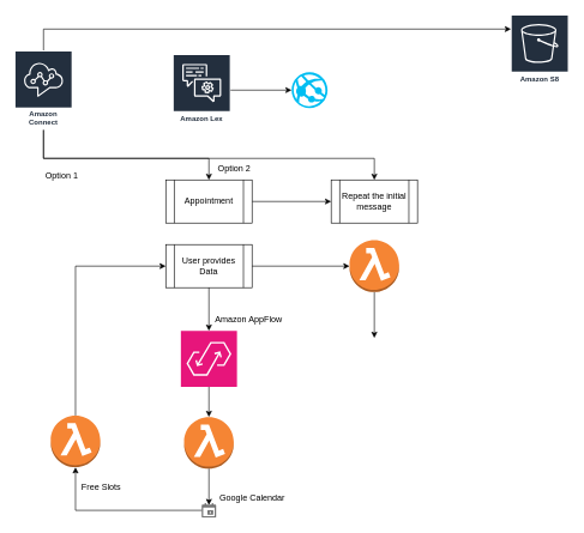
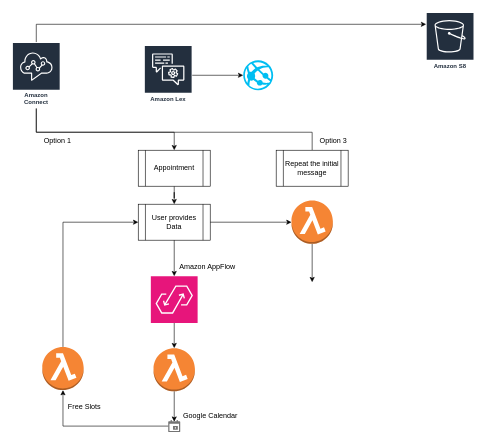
  <mxCell id="0" />
  <mxCell id="1" parent="0" />
  <mxCell id="2" value="Amazon S8" style="sketch=0;outlineConnect=0;fontColor=#232F3E;gradientColor=none;strokeColor=#ffffff;fillColor=#232F3E;dashed=0;verticalLabelPosition=middle;verticalAlign=bottom;align=center;html=1;whiteSpace=wrap;fontSize=10;fontStyle=1;spacing=3;shape=mxgraph.aws4.productIcon;prIcon=mxgraph.aws4.s3;" parent="1" vertex="1"><mxGeometry x="710" y="20" width="80" height="100" as="geometry" /></mxCell>
  <mxCell id="3" style="edgeStyle=orthogonalEdgeStyle;rounded=0;orthogonalLoop=1;jettySize=auto;html=1;" edge="1" parent="1" source="6" target="2"><mxGeometry relative="1" as="geometry"><mxPoint x="460" y="125" as="targetPoint" /><Array as="points"><mxPoint x="60" y="40" /></Array></mxGeometry></mxCell>
  <mxCell id="4" style="edgeStyle=orthogonalEdgeStyle;rounded=0;orthogonalLoop=1;jettySize=auto;html=1;entryX=0.5;entryY=0;entryDx=0;entryDy=0;" edge="1" parent="1" source="6" target="11"><mxGeometry relative="1" as="geometry"><Array as="points"><mxPoint x="60" y="220" /><mxPoint x="290" y="220" /></Array></mxGeometry></mxCell>
- <mxCell id="5" style="edgeStyle=orthogonalEdgeStyle;rounded=0;orthogonalLoop=1;jettySize=auto;html=1;entryX=0.5;entryY=0;entryDx=0;entryDy=0;" edge="1" parent="1" source="6" target="12"><mxGeometry relative="1" as="geometry"><Array as="points"><mxPoint x="60" y="220" /><mxPoint x="520" y="220" /></Array></mxGeometry></mxCell>
+ <mxCell id="5" style="edgeStyle=orthogonalEdgeStyle;rounded=0;orthogonalLoop=1;jettySize=auto;html=1;entryX=0.5;entryY=0;entryDx=0;entryDy=0;endArrow=none;" edge="1" parent="1" source="6" target="12"><mxGeometry relative="1" as="geometry"><Array as="points"><mxPoint x="60" y="220" /><mxPoint x="520" y="220" /></Array></mxGeometry></mxCell>
  <mxCell id="6" value="Amazon Connect" style="sketch=0;outlineConnect=0;fontColor=#232F3E;gradientColor=none;strokeColor=#ffffff;fillColor=#232F3E;dashed=0;verticalLabelPosition=middle;verticalAlign=bottom;align=center;html=1;whiteSpace=wrap;fontSize=10;fontStyle=1;spacing=3;shape=mxgraph.aws4.productIcon;prIcon=mxgraph.aws4.connect;" parent="1" vertex="1"><mxGeometry x="20" y="70" width="80" height="110" as="geometry" /></mxCell>
  <mxCell id="7" value="Amazon Lex" style="sketch=0;outlineConnect=0;fontColor=#232F3E;gradientColor=none;strokeColor=#ffffff;fillColor=#232F3E;dashed=0;verticalLabelPosition=middle;verticalAlign=bottom;align=center;html=1;whiteSpace=wrap;fontSize=10;fontStyle=1;spacing=3;shape=mxgraph.aws4.productIcon;prIcon=mxgraph.aws4.lex;" parent="1" vertex="1"><mxGeometry x="240" y="75" width="80" height="100" as="geometry" /></mxCell>
  <mxCell id="8" style="edgeStyle=orthogonalEdgeStyle;rounded=0;orthogonalLoop=1;jettySize=auto;html=1;entryX=0;entryY=0.5;entryDx=0;entryDy=0;entryPerimeter=0;" edge="1" parent="1" source="7" target="9"><mxGeometry relative="1" as="geometry"><mxPoint x="486.8" y="290.634" as="targetPoint" /></mxGeometry></mxCell>
  <mxCell id="9" value="" style="verticalLabelPosition=bottom;html=1;verticalAlign=top;align=center;strokeColor=none;fillColor=#00BEF2;shape=mxgraph.azure.azure_website;pointerEvents=1;" vertex="1" parent="1"><mxGeometry x="405" y="100" width="50" height="50" as="geometry" /></mxCell>
- <mxCell id="10" style="edgeStyle=orthogonalEdgeStyle;rounded=0;orthogonalLoop=1;jettySize=auto;html=1;" edge="1" parent="1" source="11" target="12"><mxGeometry relative="1" as="geometry" /></mxCell>
+ <mxCell id="10" style="edgeStyle=orthogonalEdgeStyle;rounded=0;orthogonalLoop=1;jettySize=auto;html=1;entryX=0.5;entryY=0;entryDx=0;entryDy=0;" edge="1" parent="1" source="11" target="16"><mxGeometry relative="1" as="geometry" /></mxCell>
  <mxCell id="11" value="Appointment" style="shape=process;whiteSpace=wrap;html=1;backgroundOutline=1;" vertex="1" parent="1"><mxGeometry x="230" y="250" width="120" height="60" as="geometry" /></mxCell>
  <mxCell id="12" value="Repeat the initial message" style="shape=process;whiteSpace=wrap;html=1;backgroundOutline=1;" vertex="1" parent="1"><mxGeometry x="460" y="250" width="120" height="60" as="geometry" /></mxCell>
- <mxCell id="13" value="Option 1" style="text;html=1;align=center;verticalAlign=middle;resizable=0;points=[];autosize=1;strokeColor=none;fillColor=none;" vertex="1" parent="1"><mxGeometry x="50" y="230" width="70" height="30" as="geometry" /></mxCell>
- <mxCell id="14" value="Option 2" style="text;html=1;align=center;verticalAlign=middle;resizable=0;points=[];autosize=1;strokeColor=none;fillColor=none;" vertex="1" parent="1"><mxGeometry x="290" y="220" width="70" height="30" as="geometry" /></mxCell>
+ <mxCell id="13" value="Option 1" style="text;html=1;align=center;verticalAlign=middle;resizable=0;points=[];autosize=1;strokeColor=none;fillColor=none;" vertex="1" parent="1"><mxGeometry x="60" y="220" width="70" height="30" as="geometry" /></mxCell>
+ <mxCell id="15" value="Option 3" style="text;html=1;align=center;verticalAlign=middle;resizable=0;points=[];autosize=1;strokeColor=none;fillColor=none;" vertex="1" parent="1"><mxGeometry x="520" y="220" width="70" height="30" as="geometry" /></mxCell>
  <mxCell id="16" value="User provides Data" style="shape=process;whiteSpace=wrap;html=1;backgroundOutline=1;" vertex="1" parent="1"><mxGeometry x="230" y="340" width="120" height="60" as="geometry" /></mxCell>
  <mxCell id="17" value="" style="edgeStyle=orthogonalEdgeStyle;rounded=0;orthogonalLoop=1;jettySize=auto;html=1;" edge="1" parent="1" source="18" target="21"><mxGeometry relative="1" as="geometry" /></mxCell>
  <mxCell id="18" value="" style="sketch=0;points=[[0,0,0],[0.25,0,0],[0.5,0,0],[0.75,0,0],[1,0,0],[0,1,0],[0.25,1,0],[0.5,1,0],[0.75,1,0],[1,1,0],[0,0.25,0],[0,0.5,0],[0,0.75,0],[1,0.25,0],[1,0.5,0],[1,0.75,0]];outlineConnect=0;fontColor=#232F3E;fillColor=#E7157B;strokeColor=#ffffff;dashed=0;verticalLabelPosition=bottom;verticalAlign=top;align=center;html=1;fontSize=12;fontStyle=0;aspect=fixed;shape=mxgraph.aws4.resourceIcon;resIcon=mxgraph.aws4.appflow;" vertex="1" parent="1"><mxGeometry x="251" y="460" width="78" height="78" as="geometry" /></mxCell>
  <mxCell id="19" style="edgeStyle=orthogonalEdgeStyle;rounded=0;orthogonalLoop=1;jettySize=auto;html=1;entryX=0.5;entryY=0;entryDx=0;entryDy=0;entryPerimeter=0;" edge="1" parent="1" source="16" target="18"><mxGeometry relative="1" as="geometry" /></mxCell>
  <mxCell id="20" value="Amazon AppFlow" style="text;html=1;align=center;verticalAlign=middle;resizable=0;points=[];autosize=1;strokeColor=none;fillColor=none;" vertex="1" parent="1"><mxGeometry x="285" y="430" width="120" height="30" as="geometry" /></mxCell>
  <mxCell id="21" value="" style="outlineConnect=0;dashed=0;verticalLabelPosition=bottom;verticalAlign=top;align=center;html=1;shape=mxgraph.aws3.lambda_function;fillColor=#F58534;gradientColor=none;" vertex="1" parent="1"><mxGeometry x="255.5" y="580" width="69" height="72" as="geometry" /></mxCell>
  <mxCell id="22" value="" style="html=1;dashed=0;aspect=fixed;verticalLabelPosition=bottom;verticalAlign=top;align=center;shape=mxgraph.gmdl.calendar;strokeColor=none;fillColor=#737373;shadow=0;sketch=0;" vertex="1" parent="1"><mxGeometry x="280" y="700" width="20" height="20" as="geometry" /></mxCell>
  <mxCell id="23" style="edgeStyle=orthogonalEdgeStyle;rounded=0;orthogonalLoop=1;jettySize=auto;html=1;entryX=0.5;entryY=0.13;entryDx=0;entryDy=0;entryPerimeter=0;" edge="1" parent="1" source="21" target="22"><mxGeometry relative="1" as="geometry" /></mxCell>
  <mxCell id="24" value="Google Calendar" style="text;html=1;align=center;verticalAlign=middle;resizable=0;points=[];autosize=1;strokeColor=none;fillColor=none;" vertex="1" parent="1"><mxGeometry x="295" y="678" width="110" height="30" as="geometry" /></mxCell>
  <mxCell id="25" style="edgeStyle=orthogonalEdgeStyle;rounded=0;orthogonalLoop=1;jettySize=auto;html=1;entryX=0;entryY=0.5;entryDx=0;entryDy=0;" edge="1" parent="1" source="26" target="16"><mxGeometry relative="1" as="geometry"><Array as="points"><mxPoint x="105" y="370" /></Array></mxGeometry></mxCell>
  <mxCell id="26" value="" style="outlineConnect=0;dashed=0;verticalLabelPosition=bottom;verticalAlign=top;align=center;html=1;shape=mxgraph.aws3.lambda_function;fillColor=#F58534;gradientColor=none;" vertex="1" parent="1"><mxGeometry x="70" y="578" width="69" height="72" as="geometry" /></mxCell>
  <mxCell id="27" style="edgeStyle=orthogonalEdgeStyle;rounded=0;orthogonalLoop=1;jettySize=auto;html=1;entryX=0.5;entryY=1;entryDx=0;entryDy=0;entryPerimeter=0;" edge="1" parent="1" source="22" target="26"><mxGeometry relative="1" as="geometry" /></mxCell>
  <mxCell id="28" value="Free Slots" style="text;html=1;align=center;verticalAlign=middle;resizable=0;points=[];autosize=1;strokeColor=none;fillColor=none;" vertex="1" parent="1"><mxGeometry x="100" y="663" width="80" height="30" as="geometry" /></mxCell>
  <mxCell id="29" style="edgeStyle=orthogonalEdgeStyle;rounded=0;orthogonalLoop=1;jettySize=auto;html=1;entryX=0.5;entryY=0;entryDx=0;entryDy=0;" edge="1" parent="1" source="30" target="32"><mxGeometry relative="1" as="geometry" /></mxCell>
  <mxCell id="30" value="" style="outlineConnect=0;dashed=0;verticalLabelPosition=bottom;verticalAlign=top;align=center;html=1;shape=mxgraph.aws3.lambda_function;fillColor=#F58534;gradientColor=none;" vertex="1" parent="1"><mxGeometry x="485.5" y="334" width="69" height="72" as="geometry" /></mxCell>
  <mxCell id="31" style="edgeStyle=orthogonalEdgeStyle;rounded=0;orthogonalLoop=1;jettySize=auto;html=1;entryX=0;entryY=0.5;entryDx=0;entryDy=0;entryPerimeter=0;" edge="1" parent="1" source="16" target="30"><mxGeometry relative="1" as="geometry" /></mxCell>
  <mxCell id="32" value="" style="shape=image;html=1;verticalAlign=top;verticalLabelPosition=bottom;labelBackgroundColor=#ffffff;imageAspect=0;aspect=fixed;image=https://cdn2.iconfinder.com/data/icons/social-media-2285/512/1_Slack_colored_svg-128.png" vertex="1" parent="1"><mxGeometry x="456" y="470" width="128" height="128" as="geometry" /></mxCell>
